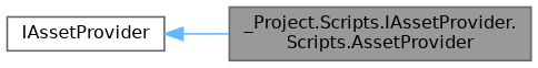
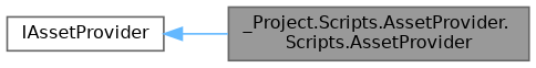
  digraph {
    rankdir=LR
    node [color=gray40 fontname=Helvetica fontsize=10 shape=box style=filled]
-   n1 [fillcolor=grey60 fontcolor=black height=0.2 label="_Project.Scripts.IAssetProvider.\lScripts.AssetProvider" width=0.4]
+   n1 [fillcolor=grey60 fontcolor=black height=0.2 label="_Project.Scripts.AssetProvider.\lScripts.AssetProvider" width=0.4]
    n2 [fillcolor=white height=0.2 label=IAssetProvider width=0.4]
    n2 -> n1 [color=steelblue1 dir=back fontname=Helvetica fontsize=10 labelfontname=Helvetica labelfontsize=10 style=solid]
  }
